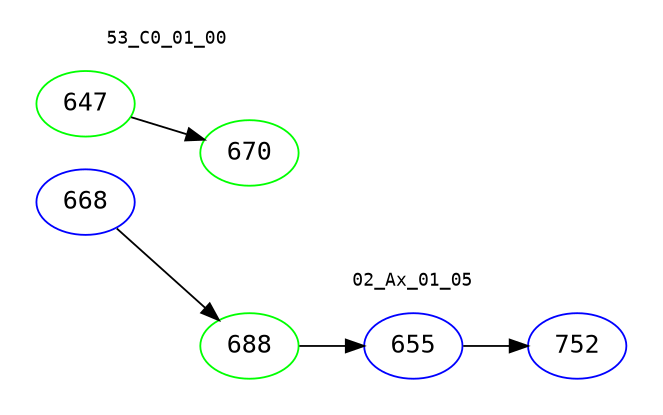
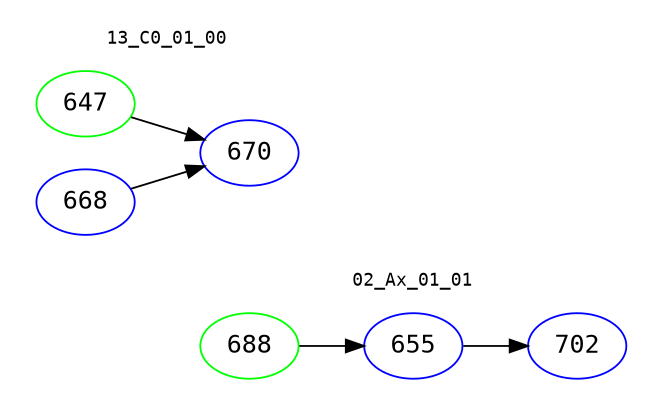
  digraph {
    fontname="DejaVu Sans Mono"
    rankdir=LR
    node [color=blue fontname="DejaVu Sans Mono"]
    edge [color=black fontname="DejaVu Sans Mono"]
    n1 [color=green label=688]
    n2 [label=655]
-   n3 [label=752]
+   n3 [label=702]
    n4 [color=green label=647]
    n5 [label=668]
-   n6 [color=green label=670]
+   n6 [label=670]
    subgraph cluster_1 {
      color=white
      fontsize=10
-     label="02_Ax_01_05"
+     label="02_Ax_01_01"
      n1
      n2
      n3
    }
    subgraph cluster_2 {
      color=white
      fontsize=10
-     label="53_C0_01_00"
+     label="13_C0_01_00"
      n4
      n5
      n6
    }
    n1 -> n2
    n2 -> n3
    n4 -> n6
-   n5 -> n1
+   n5 -> n6
  }
